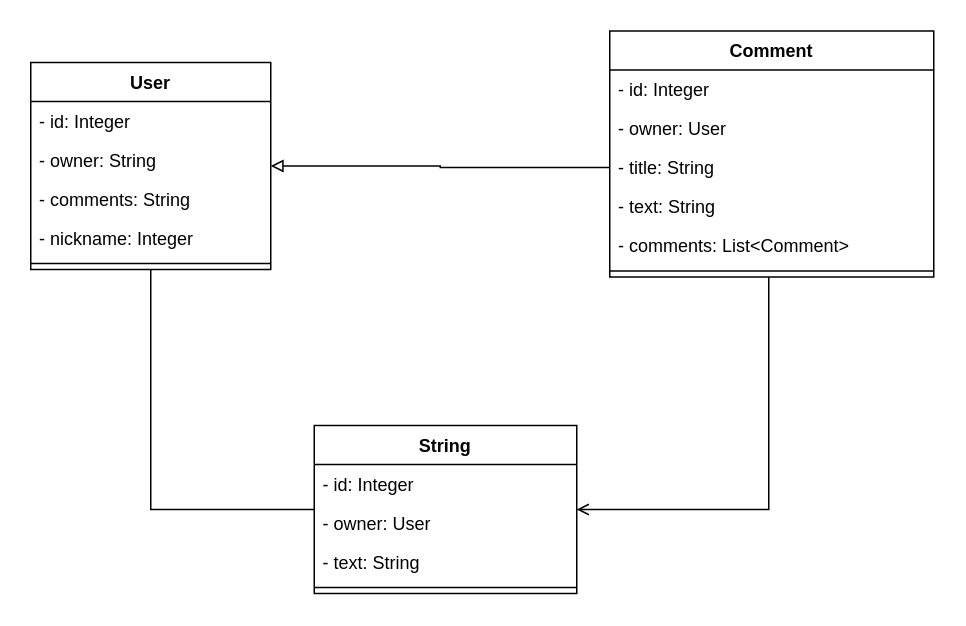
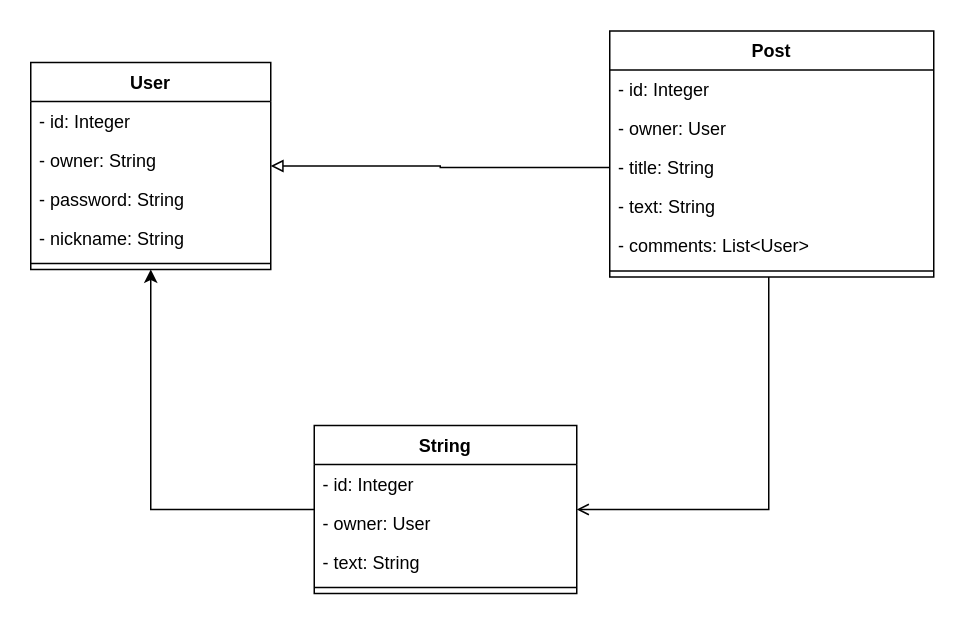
  <mxCell id="0" />
  <mxCell id="1" parent="0" />
  <mxCell id="2" value="User" style="swimlane;fontStyle=1;align=center;verticalAlign=top;childLayout=stackLayout;horizontal=1;startSize=26;horizontalStack=0;resizeParent=1;resizeParentMax=0;resizeLast=0;collapsible=1;marginBottom=0;whiteSpace=wrap;html=1;" vertex="1" parent="1"><mxGeometry x="20" y="41" width="160" height="138" as="geometry" /></mxCell>
  <mxCell id="3" value="- id: Integer" style="text;strokeColor=none;fillColor=none;align=left;verticalAlign=top;spacingLeft=4;spacingRight=4;overflow=hidden;rotatable=0;points=[[0,0.5],[1,0.5]];portConstraint=eastwest;whiteSpace=wrap;html=1;" vertex="1" parent="2"><mxGeometry y="26" width="160" height="26" as="geometry" /></mxCell>
  <mxCell id="4" value="- owner: String" style="text;strokeColor=none;fillColor=none;align=left;verticalAlign=top;spacingLeft=4;spacingRight=4;overflow=hidden;rotatable=0;points=[[0,0.5],[1,0.5]];portConstraint=eastwest;whiteSpace=wrap;html=1;" vertex="1" parent="2"><mxGeometry y="52" width="160" height="26" as="geometry" /></mxCell>
- <mxCell id="5" value="- comments: String" style="text;strokeColor=none;fillColor=none;align=left;verticalAlign=top;spacingLeft=4;spacingRight=4;overflow=hidden;rotatable=0;points=[[0,0.5],[1,0.5]];portConstraint=eastwest;whiteSpace=wrap;html=1;" vertex="1" parent="2"><mxGeometry y="78" width="160" height="26" as="geometry" /></mxCell>
- <mxCell id="6" value="- nickname: Integer" style="text;strokeColor=none;fillColor=none;align=left;verticalAlign=top;spacingLeft=4;spacingRight=4;overflow=hidden;rotatable=0;points=[[0,0.5],[1,0.5]];portConstraint=eastwest;whiteSpace=wrap;html=1;" vertex="1" parent="2"><mxGeometry y="104" width="160" height="26" as="geometry" /></mxCell>
+ <mxCell id="5" value="- password: String" style="text;strokeColor=none;fillColor=none;align=left;verticalAlign=top;spacingLeft=4;spacingRight=4;overflow=hidden;rotatable=0;points=[[0,0.5],[1,0.5]];portConstraint=eastwest;whiteSpace=wrap;html=1;" vertex="1" parent="2"><mxGeometry y="78" width="160" height="26" as="geometry" /></mxCell>
+ <mxCell id="6" value="- nickname: String" style="text;strokeColor=none;fillColor=none;align=left;verticalAlign=top;spacingLeft=4;spacingRight=4;overflow=hidden;rotatable=0;points=[[0,0.5],[1,0.5]];portConstraint=eastwest;whiteSpace=wrap;html=1;" vertex="1" parent="2"><mxGeometry y="104" width="160" height="26" as="geometry" /></mxCell>
  <mxCell id="7" value="" style="line;strokeWidth=1;fillColor=none;align=left;verticalAlign=middle;spacingTop=-1;spacingLeft=3;spacingRight=3;rotatable=0;labelPosition=right;points=[];portConstraint=eastwest;strokeColor=inherit;" vertex="1" parent="2"><mxGeometry y="130" width="160" height="8" as="geometry" /></mxCell>
  <mxCell id="8" style="edgeStyle=orthogonalEdgeStyle;rounded=0;orthogonalLoop=1;jettySize=auto;html=1;endArrow=open;endFill=0;" edge="1" parent="1" source="9" target="17"><mxGeometry relative="1" as="geometry"><Array as="points"><mxPoint x="512" y="339" /></Array></mxGeometry></mxCell>
- <mxCell id="9" value="Comment" style="swimlane;fontStyle=1;align=center;verticalAlign=top;childLayout=stackLayout;horizontal=1;startSize=26;horizontalStack=0;resizeParent=1;resizeParentMax=0;resizeLast=0;collapsible=1;marginBottom=0;whiteSpace=wrap;html=1;" vertex="1" parent="1"><mxGeometry x="406" y="20" width="216" height="164" as="geometry" /></mxCell>
+ <mxCell id="9" value="Post" style="swimlane;fontStyle=1;align=center;verticalAlign=top;childLayout=stackLayout;horizontal=1;startSize=26;horizontalStack=0;resizeParent=1;resizeParentMax=0;resizeLast=0;collapsible=1;marginBottom=0;whiteSpace=wrap;html=1;" vertex="1" parent="1"><mxGeometry x="406" y="20" width="216" height="164" as="geometry" /></mxCell>
  <mxCell id="10" value="- id: Integer" style="text;strokeColor=none;fillColor=none;align=left;verticalAlign=top;spacingLeft=4;spacingRight=4;overflow=hidden;rotatable=0;points=[[0,0.5],[1,0.5]];portConstraint=eastwest;whiteSpace=wrap;html=1;" vertex="1" parent="9"><mxGeometry y="26" width="216" height="26" as="geometry" /></mxCell>
  <mxCell id="11" value="- owner: User" style="text;strokeColor=none;fillColor=none;align=left;verticalAlign=top;spacingLeft=4;spacingRight=4;overflow=hidden;rotatable=0;points=[[0,0.5],[1,0.5]];portConstraint=eastwest;whiteSpace=wrap;html=1;" vertex="1" parent="9"><mxGeometry y="52" width="216" height="26" as="geometry" /></mxCell>
  <mxCell id="12" value="- title: String" style="text;strokeColor=none;fillColor=none;align=left;verticalAlign=top;spacingLeft=4;spacingRight=4;overflow=hidden;rotatable=0;points=[[0,0.5],[1,0.5]];portConstraint=eastwest;whiteSpace=wrap;html=1;" vertex="1" parent="9"><mxGeometry y="78" width="216" height="26" as="geometry" /></mxCell>
  <mxCell id="13" value="- text: String" style="text;strokeColor=none;fillColor=none;align=left;verticalAlign=top;spacingLeft=4;spacingRight=4;overflow=hidden;rotatable=0;points=[[0,0.5],[1,0.5]];portConstraint=eastwest;whiteSpace=wrap;html=1;" vertex="1" parent="9"><mxGeometry y="104" width="216" height="26" as="geometry" /></mxCell>
- <mxCell id="14" value="- comments: List&amp;lt;Comment&amp;gt;" style="text;strokeColor=none;fillColor=none;align=left;verticalAlign=top;spacingLeft=4;spacingRight=4;overflow=hidden;rotatable=0;points=[[0,0.5],[1,0.5]];portConstraint=eastwest;whiteSpace=wrap;html=1;" vertex="1" parent="9"><mxGeometry y="130" width="216" height="26" as="geometry" /></mxCell>
+ <mxCell id="14" value="- comments: List&amp;lt;User&amp;gt;" style="text;strokeColor=none;fillColor=none;align=left;verticalAlign=top;spacingLeft=4;spacingRight=4;overflow=hidden;rotatable=0;points=[[0,0.5],[1,0.5]];portConstraint=eastwest;whiteSpace=wrap;html=1;" vertex="1" parent="9"><mxGeometry y="130" width="216" height="26" as="geometry" /></mxCell>
  <mxCell id="15" value="" style="line;strokeWidth=1;fillColor=none;align=left;verticalAlign=middle;spacingTop=-1;spacingLeft=3;spacingRight=3;rotatable=0;labelPosition=right;points=[];portConstraint=eastwest;strokeColor=inherit;" vertex="1" parent="9"><mxGeometry y="156" width="216" height="8" as="geometry" /></mxCell>
- <mxCell id="16" style="edgeStyle=orthogonalEdgeStyle;rounded=0;orthogonalLoop=1;jettySize=auto;html=1;endArrow=none;" edge="1" parent="1" source="17" target="2"><mxGeometry relative="1" as="geometry" /></mxCell>
+ <mxCell id="16" style="edgeStyle=orthogonalEdgeStyle;rounded=0;orthogonalLoop=1;jettySize=auto;html=1;" edge="1" parent="1" source="17" target="2"><mxGeometry relative="1" as="geometry" /></mxCell>
  <mxCell id="17" value="String" style="swimlane;fontStyle=1;align=center;verticalAlign=top;childLayout=stackLayout;horizontal=1;startSize=26;horizontalStack=0;resizeParent=1;resizeParentMax=0;resizeLast=0;collapsible=1;marginBottom=0;whiteSpace=wrap;html=1;" vertex="1" parent="1"><mxGeometry x="209" y="283" width="175" height="112" as="geometry" /></mxCell>
  <mxCell id="18" value="- id: Integer" style="text;strokeColor=none;fillColor=none;align=left;verticalAlign=top;spacingLeft=4;spacingRight=4;overflow=hidden;rotatable=0;points=[[0,0.5],[1,0.5]];portConstraint=eastwest;whiteSpace=wrap;html=1;" vertex="1" parent="17"><mxGeometry y="26" width="175" height="26" as="geometry" /></mxCell>
  <mxCell id="19" value="- owner: User" style="text;strokeColor=none;fillColor=none;align=left;verticalAlign=top;spacingLeft=4;spacingRight=4;overflow=hidden;rotatable=0;points=[[0,0.5],[1,0.5]];portConstraint=eastwest;whiteSpace=wrap;html=1;" vertex="1" parent="17"><mxGeometry y="52" width="175" height="26" as="geometry" /></mxCell>
  <mxCell id="20" value="- text: String" style="text;strokeColor=none;fillColor=none;align=left;verticalAlign=top;spacingLeft=4;spacingRight=4;overflow=hidden;rotatable=0;points=[[0,0.5],[1,0.5]];portConstraint=eastwest;whiteSpace=wrap;html=1;" vertex="1" parent="17"><mxGeometry y="78" width="175" height="26" as="geometry" /></mxCell>
  <mxCell id="21" value="" style="line;strokeWidth=1;fillColor=none;align=left;verticalAlign=middle;spacingTop=-1;spacingLeft=3;spacingRight=3;rotatable=0;labelPosition=right;points=[];portConstraint=eastwest;strokeColor=inherit;" vertex="1" parent="17"><mxGeometry y="104" width="175" height="8" as="geometry" /></mxCell>
  <mxCell id="22" style="edgeStyle=orthogonalEdgeStyle;rounded=0;orthogonalLoop=1;jettySize=auto;html=1;endArrow=block;endFill=0;" edge="1" parent="1" source="12" target="2"><mxGeometry relative="1" as="geometry" /></mxCell>
